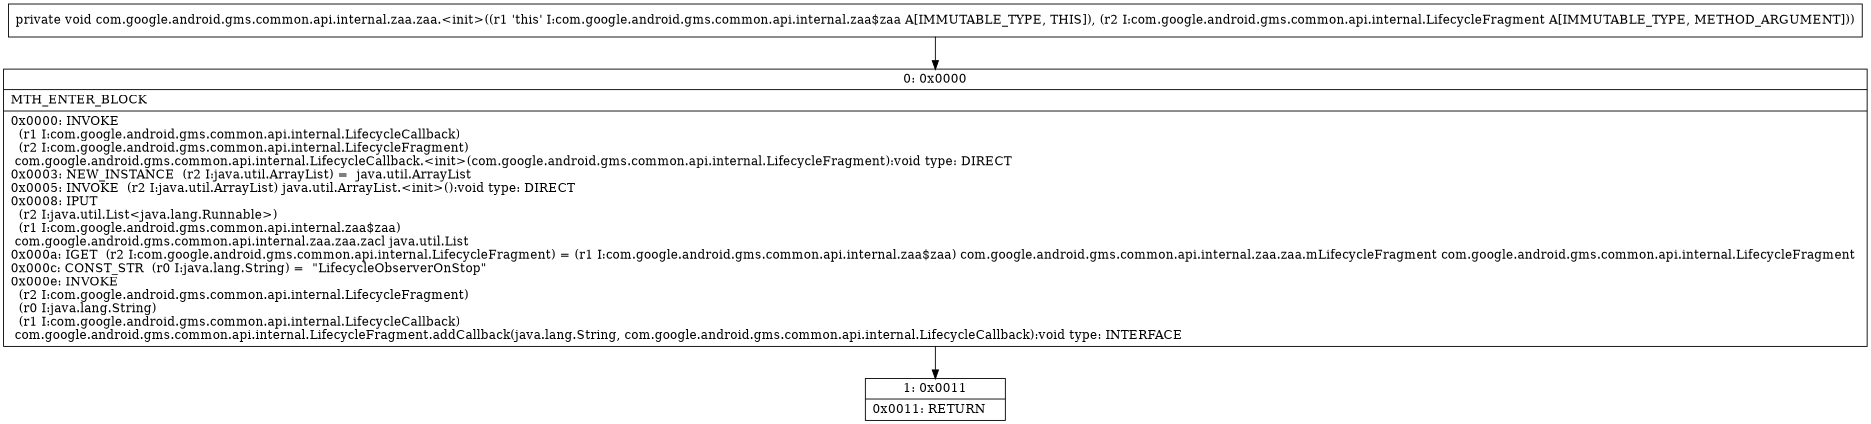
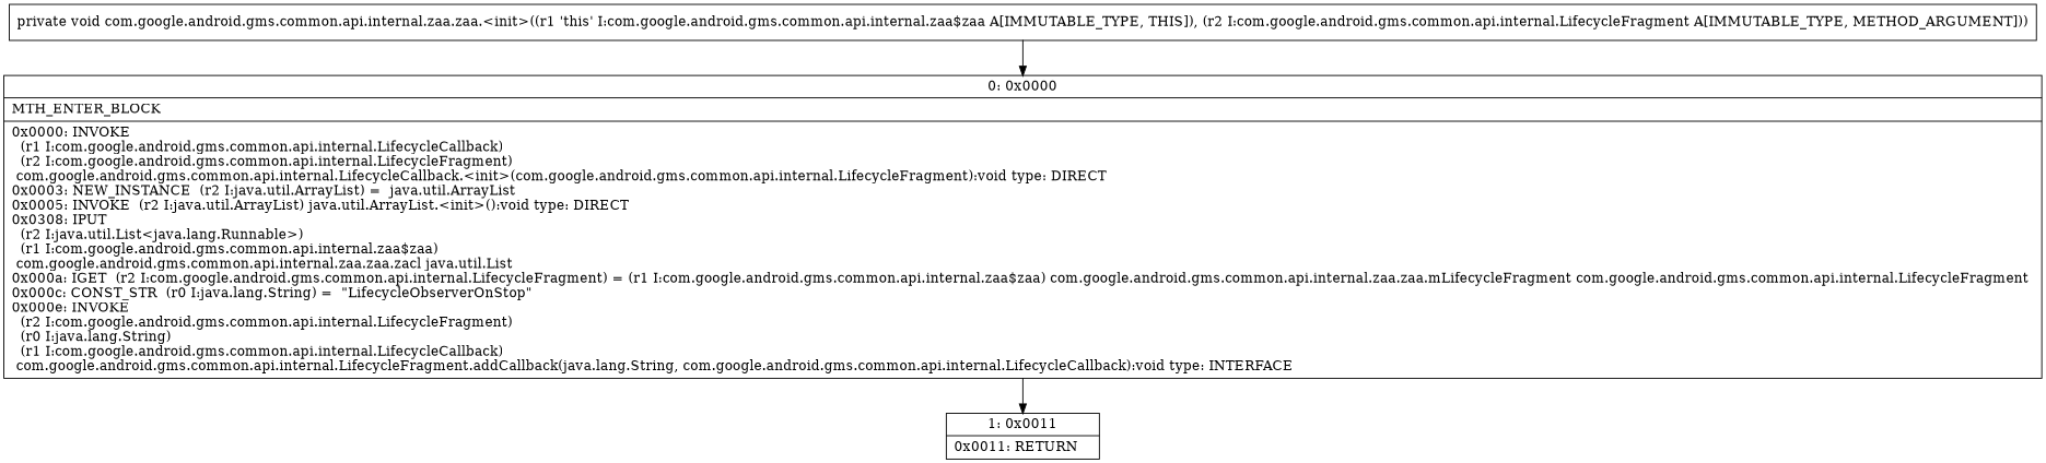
  digraph {
    node [shape=record]
-   n1 [label="{0\:\ 0x0000|MTH_ENTER_BLOCK\l|0x0000: INVOKE  \l  (r1 I:com.google.android.gms.common.api.internal.LifecycleCallback)\l  (r2 I:com.google.android.gms.common.api.internal.LifecycleFragment)\l com.google.android.gms.common.api.internal.LifecycleCallback.\<init\>(com.google.android.gms.common.api.internal.LifecycleFragment):void type: DIRECT \l0x0003: NEW_INSTANCE  (r2 I:java.util.ArrayList) =  java.util.ArrayList \l0x0005: INVOKE  (r2 I:java.util.ArrayList) java.util.ArrayList.\<init\>():void type: DIRECT \l0x0008: IPUT  \l  (r2 I:java.util.List\<java.lang.Runnable\>)\l  (r1 I:com.google.android.gms.common.api.internal.zaa$zaa)\l com.google.android.gms.common.api.internal.zaa.zaa.zacl java.util.List \l0x000a: IGET  (r2 I:com.google.android.gms.common.api.internal.LifecycleFragment) = (r1 I:com.google.android.gms.common.api.internal.zaa$zaa) com.google.android.gms.common.api.internal.zaa.zaa.mLifecycleFragment com.google.android.gms.common.api.internal.LifecycleFragment \l0x000c: CONST_STR  (r0 I:java.lang.String) =  \"LifecycleObserverOnStop\" \l0x000e: INVOKE  \l  (r2 I:com.google.android.gms.common.api.internal.LifecycleFragment)\l  (r0 I:java.lang.String)\l  (r1 I:com.google.android.gms.common.api.internal.LifecycleCallback)\l com.google.android.gms.common.api.internal.LifecycleFragment.addCallback(java.lang.String, com.google.android.gms.common.api.internal.LifecycleCallback):void type: INTERFACE \l}"]
+   n1 [label="{0\:\ 0x0000|MTH_ENTER_BLOCK\l|0x0000: INVOKE  \l  (r1 I:com.google.android.gms.common.api.internal.LifecycleCallback)\l  (r2 I:com.google.android.gms.common.api.internal.LifecycleFragment)\l com.google.android.gms.common.api.internal.LifecycleCallback.\<init\>(com.google.android.gms.common.api.internal.LifecycleFragment):void type: DIRECT \l0x0003: NEW_INSTANCE  (r2 I:java.util.ArrayList) =  java.util.ArrayList \l0x0005: INVOKE  (r2 I:java.util.ArrayList) java.util.ArrayList.\<init\>():void type: DIRECT \l0x0308: IPUT  \l  (r2 I:java.util.List\<java.lang.Runnable\>)\l  (r1 I:com.google.android.gms.common.api.internal.zaa$zaa)\l com.google.android.gms.common.api.internal.zaa.zaa.zacl java.util.List \l0x000a: IGET  (r2 I:com.google.android.gms.common.api.internal.LifecycleFragment) = (r1 I:com.google.android.gms.common.api.internal.zaa$zaa) com.google.android.gms.common.api.internal.zaa.zaa.mLifecycleFragment com.google.android.gms.common.api.internal.LifecycleFragment \l0x000c: CONST_STR  (r0 I:java.lang.String) =  \"LifecycleObserverOnStop\" \l0x000e: INVOKE  \l  (r2 I:com.google.android.gms.common.api.internal.LifecycleFragment)\l  (r0 I:java.lang.String)\l  (r1 I:com.google.android.gms.common.api.internal.LifecycleCallback)\l com.google.android.gms.common.api.internal.LifecycleFragment.addCallback(java.lang.String, com.google.android.gms.common.api.internal.LifecycleCallback):void type: INTERFACE \l}"]
    n2 [label="{1\:\ 0x0011|0x0011: RETURN   \l}"]
    n3 [label="{private void com.google.android.gms.common.api.internal.zaa.zaa.\<init\>((r1 'this' I:com.google.android.gms.common.api.internal.zaa$zaa A[IMMUTABLE_TYPE, THIS]), (r2 I:com.google.android.gms.common.api.internal.LifecycleFragment A[IMMUTABLE_TYPE, METHOD_ARGUMENT])) }"]
    n1 -> n2
    n3 -> n1
  }
